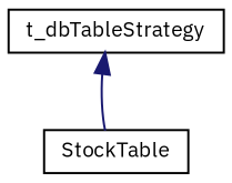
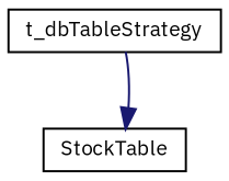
  digraph {
    rankdir=TB
    fontname="IBM Plex Sans"
    node [color=black fillcolor=white fontname="IBM Plex Sans" fontsize=10 shape=record style=filled]
    n1 [height=0.2 label=t_dbTableStrategy width=0.4]
    n2 [height=0.2 label=StockTable width=0.4]
-   n1 -> n2 [color=midnightblue dir=back fontname="IBM Plex Sans" fontsize=10 labelfontname=Helvetica labelfontsize=10 style=solid]
+   n2 -> n1 [color=midnightblue dir=back fontname="IBM Plex Sans" fontsize=10 labelfontname=Helvetica labelfontsize=10 style=solid]
  }
